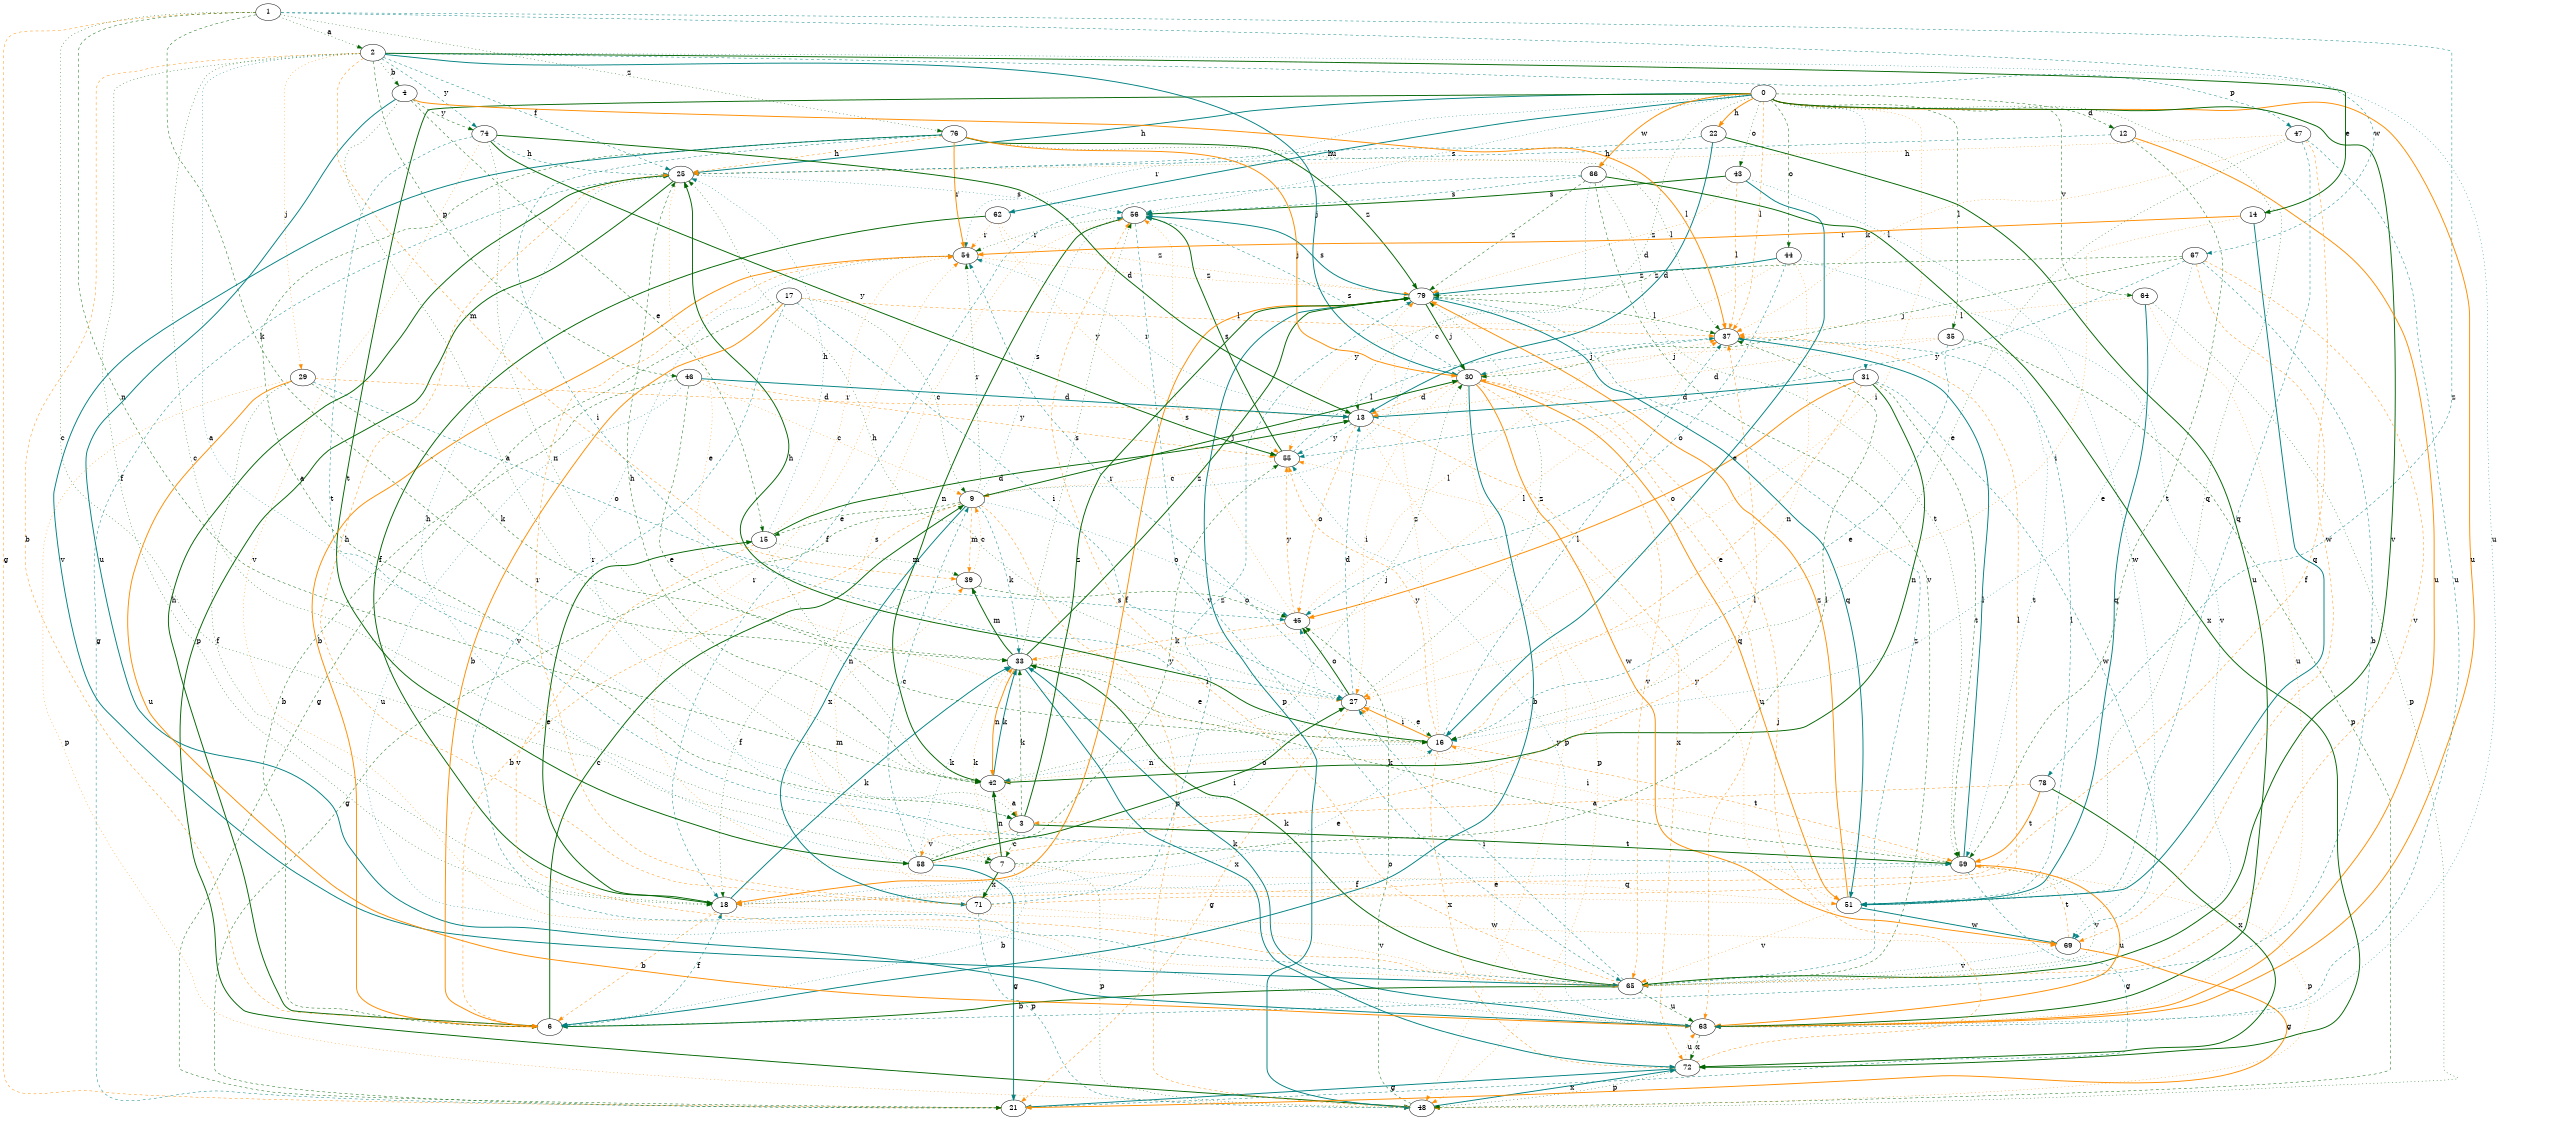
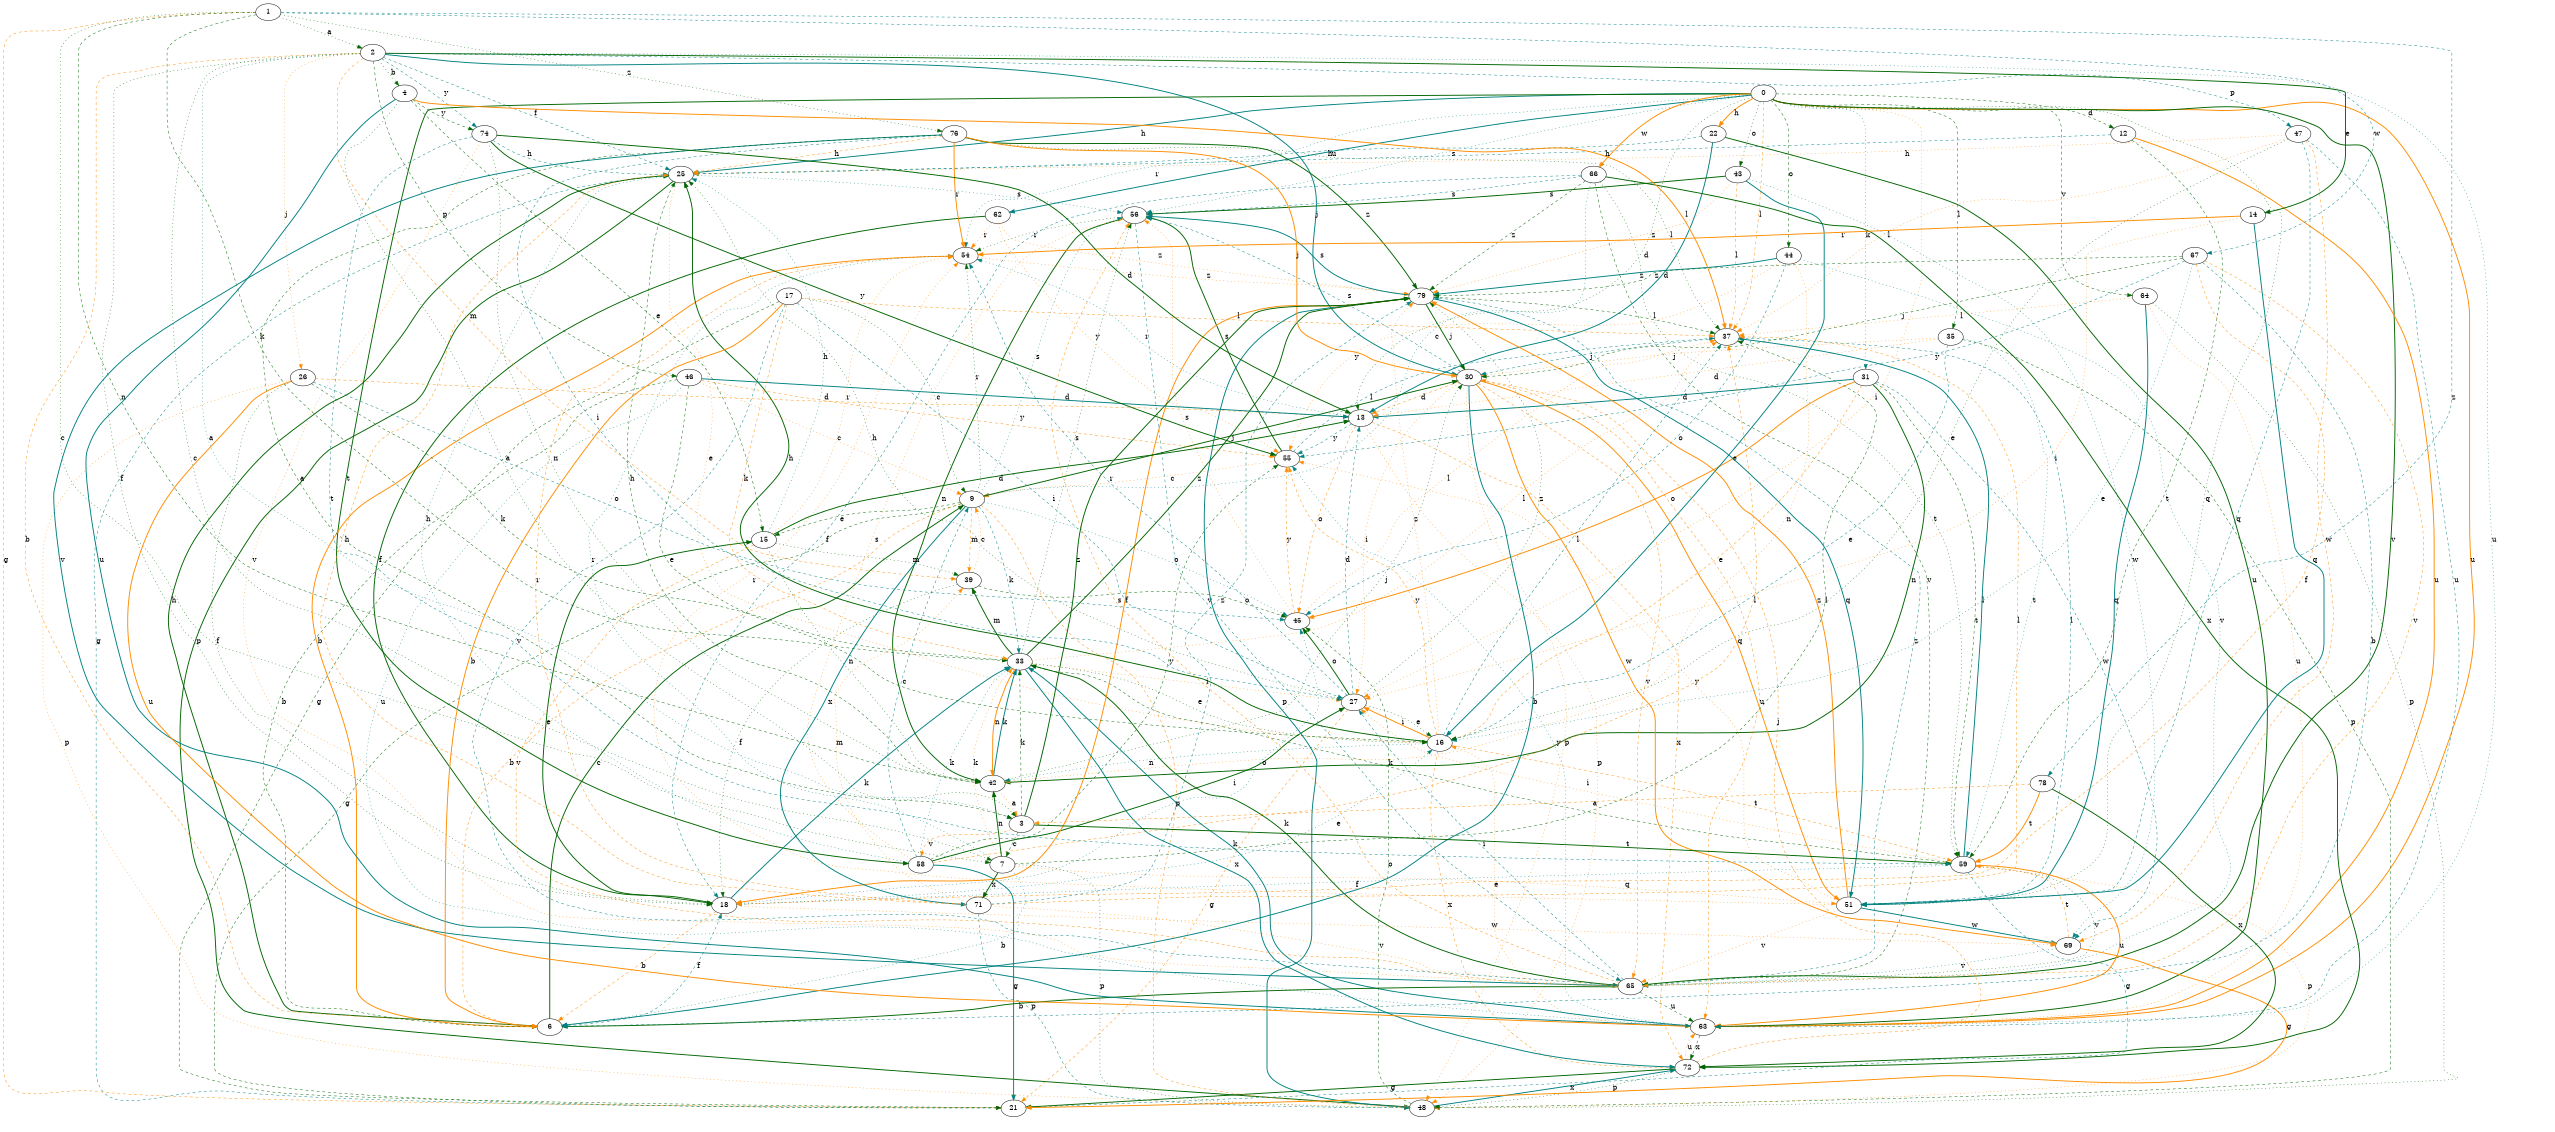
  strict digraph {
    edge [color=darkorange style=dashed]
    0
    12
    13
    22
    25
    27
    31
    35
    37
    43
    44
    51
    54
    56
    58
    62
    63
    64
    65
    66
    59
    48
    45
    72
    n25 [label=55]
    21
    16
    79
    42
    69
    30
    6
    33
    9
    18
    1
    2
    7
    67
    76
    78
    3
    4
    14
-   29
+   29 [label=26]
    39
    46
    47
    74
    71
    15
    17
    0 -> 12 [color=darkgreen label=d]
    0 -> 13 [color=darkgreen label=d style=dotted]
    0 -> 22 [label=h style=bold]
    0 -> 25 [color=teal label=h style=bold]
    0 -> 27 [label=i style=dotted]
    0 -> 31 [color=teal label=k style=dotted]
    0 -> 35 [color=darkgreen label=l]
    0 -> 37 [label=l]
    0 -> 43 [color=darkgreen label=o style=dotted]
    0 -> 44 [color=darkgreen label=o]
    0 -> 51 [color=darkgreen label=q style=dotted]
    0 -> 54 [color=teal label=r style=dotted]
    0 -> 56 [color=teal label=s style=dotted]
    0 -> 58 [color=darkgreen label=t style=bold]
    0 -> 62 [color=teal label=u style=bold]
    0 -> 63 [label=u style=bold]
    0 -> 64 [color=darkgreen label=v]
    0 -> 65 [color=darkgreen label=v style=bold]
    0 -> 66 [label=w style=bold]
    12 -> 25 [color=teal label=h]
    12 -> 63 [label=u style=bold]
    12 -> 59 [color=darkgreen label=t]
    13 -> 54 [color=teal label=r style=dotted]
    13 -> 48 [label=p style=dotted]
    13 -> 45 [label=o]
    13 -> 72 [label=x]
    13 -> n25 [color=teal label=y]
    22 -> 13 [color=teal label=d style=bold]
    22 -> 25 [color=teal label=h]
    22 -> 63 [color=darkgreen label=u style=bold]
    25 -> 56 [color=teal label=s style=dotted]
    25 -> 48 [color=darkgreen label=p style=bold]
    25 -> 21 [color=teal label=g]
    25 -> 16 [label=e style=dotted]
    27 -> 13 [color=teal label=d]
    27 -> 25 [color=darkgreen label=h style=dotted]
    27 -> 54 [color=teal label=r]
    27 -> 45 [color=darkgreen label=o style=bold]
    27 -> 21 [label=g]
    27 -> 16 [color=darkgreen label=e style=dotted]
    27 -> 79 [color=darkgreen label=z style=dotted]
    31 -> 13 [color=teal label=d style=bold]
    31 -> 59 [color=darkgreen label=t]
    31 -> 45 [label=o style=bold]
    31 -> 16 [label=e]
    31 -> 42 [color=darkgreen label=n style=bold]
    31 -> 69 [color=teal label=w]
    35 -> 13 [label=d style=dotted]
    35 -> 59 [color=teal label=t style=dotted]
    35 -> 48 [color=darkgreen label=p]
    35 -> 16 [color=teal label=e]
    35 -> 30 [label=j style=dotted]
    37 -> 30 [color=teal label=j]
    43 -> 37 [label=l]
    43 -> 56 [color=darkgreen label=s style=bold]
    43 -> 16 [color=teal label=e style=bold]
    43 -> 79 [label=z style=dotted]
    43 -> 69 [color=teal label=w style=dotted]
    44 -> 65 [color=teal label=v style=dotted]
    44 -> 45 [color=teal label=o]
    44 -> n25 [label=y style=dotted]
    44 -> 79 [color=teal label=z style=bold]
    44 -> 42 [label=n style=dotted]
    51 -> 37 [color=teal label=l]
    51 -> 54 [label=r style=dotted]
    51 -> 65 [label=v style=dotted]
    51 -> n25 [label=y style=dotted]
    51 -> 79 [label=z style=bold]
    51 -> 69 [color=teal label=w style=bold]
    54 -> 79 [label=z style=dotted]
    54 -> 6 [label=b style=bold]
    56 -> 54 [color=darkgreen label=r style=dotted]
    56 -> 65 [color=teal label=v]
    56 -> 42 [color=darkgreen label=n style=bold]
    58 -> 25 [color=teal label=h style=dotted]
    58 -> 27 [color=darkgreen label=i style=bold]
    58 -> 37 [label=l]
    58 -> 56 [label=s style=dotted]
    58 -> n25 [color=darkgreen label=y]
    58 -> 21 [color=teal label=g style=bold]
    58 -> 33 [color=teal label=k style=dotted]
    58 -> 9 [color=teal label=c]
    62 -> 54 [label=r style=dotted]
    62 -> n25 [label=y style=dotted]
    62 -> 79 [label=z style=dotted]
    62 -> 18 [color=darkgreen label=f style=bold]
    63 -> 72 [color=darkgreen label=x]
    63 -> n25 [color=teal label=y style=dotted]
    63 -> 16 [label=e style=dotted]
    63 -> 33 [color=teal label=k style=bold]
    64 -> 37 [label=l style=dotted]
    64 -> 51 [color=teal label=q style=bold]
    64 -> 63 [label=u style=dotted]
    64 -> 48 [color=darkgreen label=p style=dotted]
    65 -> 27 [color=teal label=i]
    65 -> 56 [label=s]
    65 -> 63 [color=darkgreen label=u]
    65 -> 79 [color=teal label=z]
    65 -> 6 [color=darkgreen label=b style=bold]
    65 -> 33 [color=darkgreen label=k style=bold]
    66 -> 56 [color=teal label=s]
    66 -> 65 [color=darkgreen label=v]
    66 -> 59 [color=darkgreen label=t style=dotted]
    66 -> 72 [color=darkgreen label=x style=bold]
    66 -> 79 [color=darkgreen label=z]
    66 -> 9 [color=teal label=c style=dotted]
    66 -> 18 [color=teal label=f]
    59 -> 27 [label=i style=dotted]
    59 -> 37 [color=teal label=l style=bold]
    59 -> 63 [label=u style=bold]
    59 -> 65 [color=darkgreen label=v style=dotted]
    59 -> 48 [label=p style=dotted]
    59 -> 21 [color=teal label=g]
    59 -> 33 [color=darkgreen label=k]
    59 -> 18 [color=teal label=f style=dotted]
    48 -> 45 [color=darkgreen label=o]
    48 -> 72 [color=teal label=x style=bold]
    45 -> 37 [label=l style=dotted]
    45 -> 56 [label=s style=dotted]
    45 -> n25 [label=y]
-   45 -> 33 [label=k]
+   17 -> 33 [label=k]
    72 -> 63 [label=u style=dotted]
    72 -> 48 [color=darkgreen label=p style=dotted]
-   72 -> 21 [color=teal label=g style=bold]
+   72 -> 21 [color=darkgreen label=g style=bold]
    72 -> 30 [label=j]
    n25 -> 37 [color=teal label=l]
    n25 -> 56 [color=darkgreen label=s style=bold]
    n25 -> 9 [label=c style=dotted]
    16 -> 25 [color=darkgreen label=h style=bold]
    16 -> 27 [label=i style=bold]
    16 -> 37 [color=teal label=l]
    16 -> 59 [label=t]
    16 -> 72 [label=x]
    16 -> n25 [label=y]
    16 -> 79 [label=z style=dotted]
    16 -> 42 [color=teal label=n style=dotted]
    79 -> 37 [color=darkgreen label=l]
    79 -> 51 [color=teal label=q style=bold]
    79 -> 56 [color=teal label=s style=bold]
    79 -> 48 [color=teal label=p style=bold]
    79 -> 30 [color=darkgreen label=j style=bold]
    79 -> 18 [label=f style=bold]
    42 -> 25 [color=darkgreen label=h]
    42 -> 30 [color=darkgreen label=j style=dotted]
    42 -> 33 [color=teal label=k style=bold]
    42 -> 3 [label=a style=dotted]
    69 -> 65 [color=teal label=v style=dotted]
    69 -> 59 [label=t]
    69 -> 21 [label=g style=bold]
    30 -> 13 [label=d]
    30 -> 27 [label=i style=dotted]
    30 -> 51 [label=q style=bold]
    30 -> 56 [color=teal label=s]
    30 -> 63 [label=u]
    30 -> 65 [label=v]
    30 -> 48 [label=p style=dotted]
    30 -> 69 [label=w style=bold]
    30 -> 6 [color=teal label=b style=bold]
    6 -> 25 [color=darkgreen label=h style=bold]
    6 -> 9 [color=darkgreen label=c style=bold]
    6 -> 18 [color=teal label=f]
    33 -> 27 [label=i style=dotted]
    33 -> 37 [label=l style=dotted]
    33 -> 56 [color=darkgreen label=s style=dotted]
    33 -> 72 [color=teal label=x style=bold]
    33 -> 16 [color=darkgreen label=e style=dotted]
    33 -> 79 [color=darkgreen label=z style=bold]
    33 -> 42 [label=n style=bold]
    33 -> 39 [color=darkgreen label=m style=bold]
    9 -> 54 [color=darkgreen label=r style=dotted]
    9 -> 56 [color=teal label=s style=dotted]
    9 -> 48 [label=p]
    9 -> 45 [color=teal label=o style=dotted]
    9 -> 21 [color=darkgreen label=g]
    9 -> 30 [color=darkgreen label=j style=bold]
    9 -> 6 [label=b]
    9 -> 33 [color=teal label=k]
    9 -> 39 [label=m]
    9 -> 71 [color=teal label=x style=bold]
    9 -> 15 [color=darkgreen label=e]
    18 -> 45 [color=teal label=o style=dotted]
    18 -> 16 [color=teal label=e style=dotted]
    18 -> 69 [label=w style=dotted]
    18 -> 6 [label=b]
    18 -> 33 [color=teal label=k style=bold]
    18 -> 15 [color=darkgreen label=e style=bold]
    1 -> 21 [label=g]
    1 -> 42 [color=darkgreen label=n]
    1 -> 33 [color=darkgreen label=k]
    1 -> 2 [color=darkgreen label=a style=dotted]
    1 -> 7 [color=darkgreen label=c style=dotted]
    1 -> 67 [color=teal label=w]
    1 -> 76 [color=darkgreen label=z style=dotted]
    1 -> 78 [color=teal label=z]
    2 -> 25 [color=teal label=f]
    2 -> 63 [color=teal label=u style=dotted]
    2 -> 30 [color=teal label=j style=bold]
    2 -> 6 [label=b]
    2 -> 18 [color=darkgreen label=f style=dotted]
    2 -> 7 [color=darkgreen label=c style=dotted]
    2 -> 3 [color=teal label=a style=dotted]
    2 -> 4 [color=darkgreen label=b style=dotted]
    2 -> 14 [color=darkgreen label=e style=bold]
    2 -> 29 [label=j style=dotted]
    2 -> 39 [label=m]
    2 -> 46 [color=darkgreen label=p]
    2 -> 47 [color=teal label=p]
    2 -> 74 [color=teal label=y]
    7 -> 37 [color=darkgreen label=l]
    7 -> 51 [label=q style=dotted]
    7 -> 54 [color=teal label=r style=dotted]
    7 -> 48 [color=darkgreen label=p style=dotted]
    7 -> 42 [color=darkgreen label=n style=bold]
    7 -> 6 [color=teal label=b style=dotted]
    7 -> 33 [label=k style=dotted]
    7 -> 71 [color=darkgreen label=x style=bold]
    67 -> 65 [label=v]
    67 -> n25 [color=teal label=y]
    67 -> 16 [color=teal label=e style=dotted]
    67 -> 79 [color=darkgreen label=z]
    67 -> 30 [color=darkgreen label=j]
    67 -> 6 [color=teal label=b]
    67 -> 18 [label=f]
    76 -> 25 [label=h]
    76 -> 27 [color=teal label=i]
    76 -> 37 [color=darkgreen label=l style=dotted]
    76 -> 54 [label=r style=bold]
    76 -> 65 [color=teal label=v style=bold]
    76 -> 79 [color=darkgreen label=z style=bold]
    76 -> 30 [label=j style=bold]
    76 -> 3 [color=darkgreen label=a]
    78 -> 59 [label=t style=bold]
    78 -> 72 [color=darkgreen label=x style=bold]
    78 -> 3 [label=a]
    3 -> 58 [label=v]
    3 -> 59 [color=darkgreen label=t style=bold]
    3 -> 79 [color=darkgreen label=z style=bold]
    3 -> 33 [color=darkgreen label=k]
    3 -> 7 [color=darkgreen label=c]
    4 -> 37 [label=l style=bold]
    4 -> 63 [color=teal label=u style=bold]
    4 -> 3 [color=darkgreen label=a style=dotted]
    4 -> 74 [color=darkgreen label=y]
    4 -> 15 [color=darkgreen label=e]
    14 -> 27 [label=i style=dotted]
    14 -> 51 [color=teal label=q style=bold]
    14 -> 54 [label=r style=bold]
    29 -> 13 [label=d]
    29 -> 63 [label=u style=bold]
    29 -> 48 [label=p style=dotted]
    29 -> 45 [color=teal label=o]
    29 -> 33 [color=darkgreen label=k]
    29 -> 18 [color=darkgreen label=f style=dotted]
    39 -> 45 [color=darkgreen label=o]
    39 -> 9 [label=c style=dotted]
    39 -> 18 [color=darkgreen label=f style=dotted]
    46 -> 13 [color=teal label=d style=bold]
    46 -> 63 [color=teal label=u style=dotted]
    46 -> n25 [label=y]
    46 -> 16 [color=darkgreen label=e]
    46 -> 6 [color=darkgreen label=b]
    46 -> 9 [label=c style=dotted]
    47 -> 25 [label=h style=dotted]
    47 -> 37 [label=l style=dotted]
    47 -> 51 [color=teal label=q]
    47 -> 63 [color=teal label=u]
    47 -> 16 [color=darkgreen label=e style=dotted]
    47 -> 69 [label=w]
    74 -> 13 [color=darkgreen label=d style=bold]
    74 -> 25 [color=teal label=h]
    74 -> 65 [label=v style=dotted]
    74 -> 59 [color=teal label=t]
    74 -> n25 [color=darkgreen label=y style=bold]
    74 -> 42 [color=darkgreen label=n style=dotted]
    71 -> 25 [label=h]
    71 -> 37 [label=l]
    71 -> 54 [label=r]
    71 -> 65 [label=v style=dotted]
    71 -> 48 [color=teal label=p]
    71 -> 79 [color=teal label=z]
    71 -> 39 [label=m style=dotted]
    15 -> 13 [color=darkgreen label=d style=bold]
    15 -> 25 [color=teal label=h style=dotted]
    15 -> 54 [label=r style=dotted]
    15 -> 65 [label=v]
    15 -> 42 [color=darkgreen label=n style=dotted]
    15 -> 39 [color=darkgreen label=m style=dotted]
    17 -> 27 [color=teal label=i]
    17 -> 37 [label=l]
    17 -> 65 [color=teal label=v]
    17 -> 21 [color=darkgreen label=g]
    17 -> 6 [label=b style=bold]
    17 -> 9 [color=darkgreen label=c style=dotted]
  }
